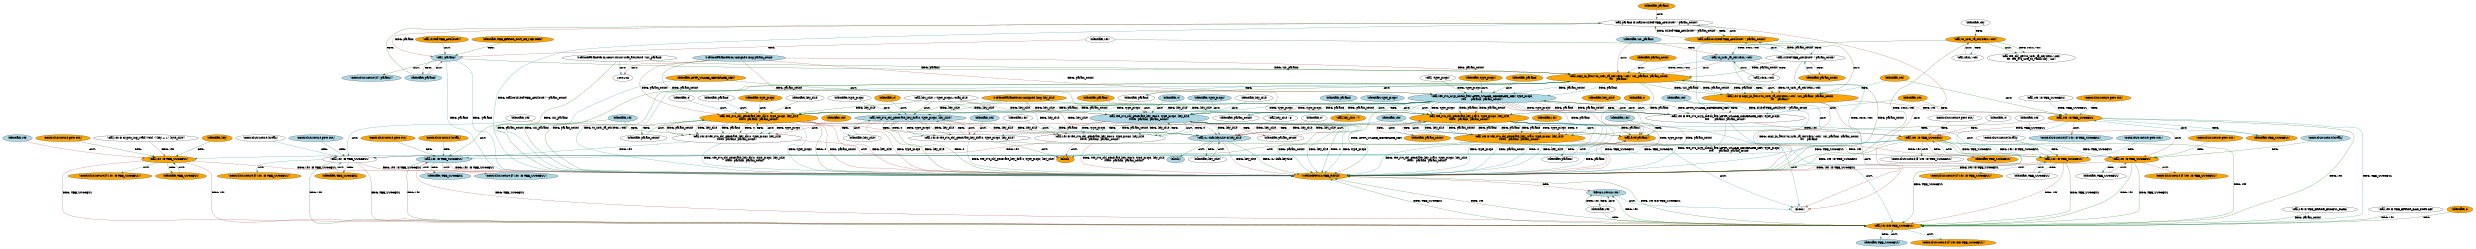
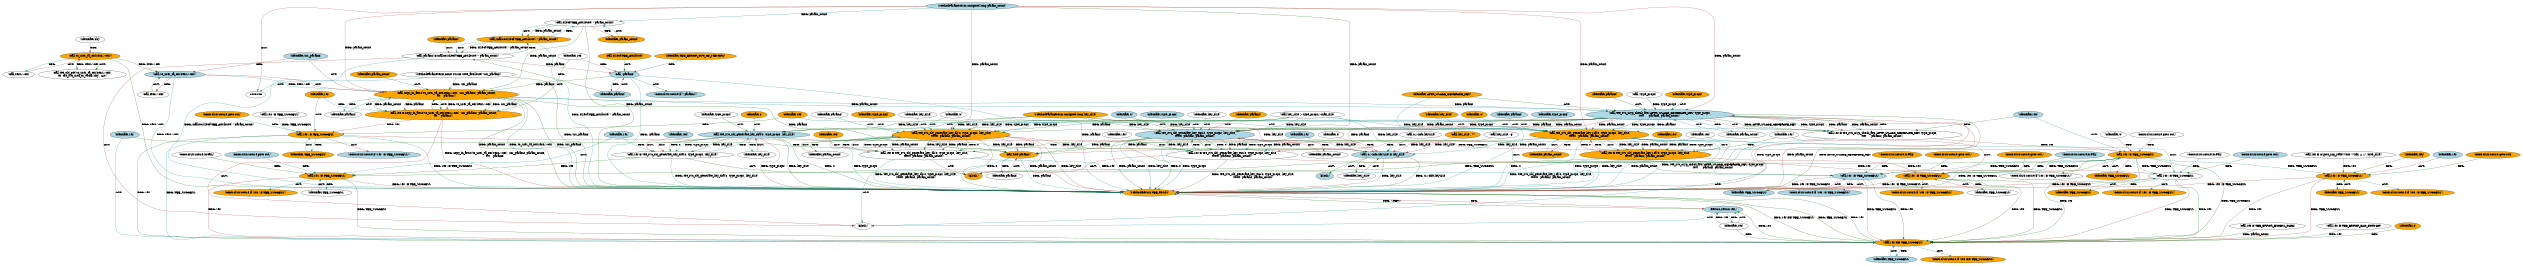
  digraph {
    node [fillcolor=orange style=filled]
    edge [color=darkgreen]
    n1 [label="(Call,copy_in_attrs(to_user_ta_ctx(sess->ctx), usr_params, param_count,\n\t\t\t    params))"]
    n2 [label="(Call,res = copy_in_attrs(to_user_ta_ctx(sess->ctx), usr_params, param_count,\n\t\t\t    params))"]
    n3 [fillcolor=lightblue label="(Call,tee_svc_cryp_check_attr(ATTR_USAGE_GENERATE_KEY, type_props,\n\t\t\t\t      params, param_count))"]
    n4 [label="(Call,free(params))"]
    n5 [label="(MethodReturn,TEE_Result)"]
    n6 [fillcolor=white label="(Identifier,params)"]
    n7 [fillcolor=white label="(Block,)"]
    n8 [label="(Call,res != TEE_SUCCESS)"]
    n9 [label="(Call,tee_svc_obj_generate_key_rsa(o, type_props, key_size,\n\t\t\t\t\t\t   params, param_count))"]
    n10 [label="(Call,tee_svc_obj_generate_key_dh(o, type_props, key_size,\n\t\t\t\t\t\t  params, param_count))"]
    n11 [fillcolor=lightblue label="(Call,tee_svc_obj_generate_key_ecc(o, type_props, key_size,\n\t\t\t\t\t\t  params, param_count))"]
    n12 [fillcolor=white label="(Call,res = tee_svc_cryp_check_attr(ATTR_USAGE_GENERATE_KEY, type_props,\n\t\t\t\t      params, param_count))"]
    n13 [fillcolor=lightblue label="(Call,tee_svc_obj_generate_key_dsa(o, type_props, key_size))"]
    n14 [fillcolor=white label="(Identifier,param_count)"]
    n15 [fillcolor=white label="(Identifier,params)"]
    n16 [fillcolor=lightblue label="(Return,return res;)"]
    n17 [fillcolor=lightblue label="(Call,to_user_ta_ctx(sess->ctx))"]
    n18 [fillcolor=white label="(Call,sess->ctx)"]
    n19 [label="(Call,to_user_ta_ctx(sess->ctx))"]
    n20 [fillcolor=white label="(Call,sess->ctx)"]
    n21 [fillcolor=white label="(Call,tee_obj_get(to_user_ta_ctx(sess->ctx),\n\t\t\t  tee_svc_uref_to_vaddr(obj), &o))"]
    n22 [fillcolor=white label="(MethodParameterIn,const struct utee_attribute *usr_params)"]
    1000106 [fillcolor=white]
    n24 [fillcolor=white label="(Call,sizeof(TEE_Attribute) * param_count)"]
    n25 [label="(Call,malloc(sizeof(TEE_Attribute) * param_count))"]
    n26 [label="(Identifier,param_count)"]
    n27 [fillcolor=white label="(Call,params = malloc(sizeof(TEE_Attribute) * param_count))"]
    n28 [fillcolor=lightblue label="(MethodParameterIn,unsigned long param_count)"]
    n29 [label="(Call,res = tee_svc_obj_generate_key_rsa(o, type_props, key_size,\n\t\t\t\t\t\t   params, param_count))"]
    n30 [fillcolor=lightblue label="(Call,o->info.keySize = key_size)"]
    n31 [label="(Identifier,param_count)"]
    n32 [fillcolor=white label="(Call,res = tee_svc_obj_generate_key_dh(o, type_props, key_size,\n\t\t\t\t\t\t  params, param_count))"]
    n33 [fillcolor=white label="(Identifier,param_count)"]
    n34 [fillcolor=white label="(Call,res = tee_svc_obj_generate_key_ecc(o, type_props, key_size,\n\t\t\t\t\t\t  params, param_count))"]
    n35 [fillcolor=white label="(Identifier,param_count)"]
    n36 [fillcolor=lightblue label="(Call,!params)"]
    n37 [fillcolor=lightblue label="(ControlStructure,if (!params))"]
    n38 [fillcolor=lightblue label="(Identifier,params)"]
    n39 [label="(Call,res != TEE_SUCCESS)"]
    n40 [label="(Call,res == TEE_SUCCESS)"]
    n41 [label="(Identifier,TEE_SUCCESS)"]
    n42 [fillcolor=lightblue label="(ControlStructure,if (res != TEE_SUCCESS))"]
    n43 [label="(Call,res != TEE_SUCCESS)"]
    n44 [label="(Call,res != TEE_SUCCESS)"]
    n45 [label="(Call,res != TEE_SUCCESS)"]
    n46 [fillcolor=lightblue label="(Call,res != TEE_SUCCESS)"]
    n47 [fillcolor=white label="(Call,res != TEE_SUCCESS)"]
    n48 [label="(Identifier,TEE_SUCCESS)"]
    n49 [fillcolor=white label="(ControlStructure,if (res != TEE_SUCCESS))"]
    n50 [fillcolor=lightblue label="(Identifier,TEE_SUCCESS)"]
    n51 [label="(ControlStructure,if (res == TEE_SUCCESS))"]
    n52 [label="(ControlStructure,if (res != TEE_SUCCESS))"]
    n53 [label="(Identifier,TEE_SUCCESS)"]
    n54 [label="(ControlStructure,if (res != TEE_SUCCESS))"]
    n55 [fillcolor=white label="(Identifier,TEE_SUCCESS)"]
    n56 [fillcolor=white label="(Identifier,TEE_SUCCESS)"]
    n57 [label="(ControlStructure,if (res != TEE_SUCCESS))"]
    n58 [fillcolor=lightblue label="(Identifier,TEE_SUCCESS)"]
    n59 [fillcolor=lightblue label="(ControlStructure,if (res != TEE_SUCCESS))"]
    n60 [label="(Identifier,TEE_SUCCESS)"]
    n61 [label="(ControlStructure,if (res != TEE_SUCCESS))"]
    n62 [fillcolor=white label="(Identifier,res)"]
    n63 [fillcolor=white label="(Call,res = tee_svc_obj_generate_key_dsa(o, type_props, key_size))"]
    n64 [fillcolor=white label="(Identifier,key_size)"]
    n65 [label="(Block,)"]
    n66 [fillcolor=lightblue label="(Block,)"]
    n67 [fillcolor=white label="(Identifier,key_size)"]
    n68 [fillcolor=white label="(Call,key_size > type_props->max_size)"]
    n69 [fillcolor=white label="(Identifier,res)"]
    n70 [label="(Identifier,type_props)"]
    n71 [fillcolor=white label="(Identifier,o)"]
    n72 [fillcolor=lightblue label="(Identifier,res)"]
    n73 [fillcolor=white label="(Call,res != TEE_SUCCESS)"]
    n74 [label="(Identifier,params)"]
    n75 [fillcolor=white label="(Identifier,o)"]
+   n76 [fillcolor=white label="(Call,o->info.keySize)"]
    n77 [label="(ControlStructure,goto out;)"]
    n78 [fillcolor=white label="(Identifier,params)"]
    n79 [fillcolor=white label="(ControlStructure,break;)"]
    n80 [fillcolor=lightblue label="(ControlStructure,goto out;)"]
    n81 [label="(Identifier,params)"]
    n82 [fillcolor=lightblue label="(Identifier,res)"]
    n83 [fillcolor=white label="(Identifier,res)"]
    n84 [label="(Call,sizeof(TEE_Attribute))"]
    n85 [fillcolor=white label="(Call,res = TEE_ERROR_EXCESS_DATA)"]
    n86 [fillcolor=lightblue label="(Identifier,res)"]
    n87 [fillcolor=white label="(Identifier,obj)"]
    n88 [label="(Identifier,type_props)"]
    n89 [label="(Identifier,params)"]
    n90 [label="(ControlStructure,goto out;)"]
    n91 [fillcolor=lightblue label="(Identifier,type_props)"]
    n92 [fillcolor=lightblue label="(Identifier,o)"]
    n93 [label="(Call,key_size / 7)"]
    n94 [label="(ControlStructure,goto out;)"]
    n95 [fillcolor=white label="(Call,key_size / 8)"]
    n96 [fillcolor=white label="(Identifier,res)"]
    n97 [fillcolor=lightblue label="(Identifier,type_props)"]
    n98 [fillcolor=white label="(Identifier,res)"]
    n99 [fillcolor=lightblue label="(Identifier,usr_params)"]
    n100 [label="(ControlStructure,break;)"]
    n101 [fillcolor=white label="(Call,res = TEE_ERROR_BAD_FORMAT)"]
    n102 [fillcolor=lightblue label="(ControlStructure,break;)"]
    n103 [label="(Identifier,TEE_ERROR_OUT_OF_MEMORY)"]
    n104 [fillcolor=lightblue label="(Identifier,res)"]
    n105 [fillcolor=white label="(Identifier,key_size)"]
    n106 [fillcolor=white label="(Identifier,o)"]
    n107 [label="(ControlStructure,goto out;)"]
    n108 [label="(Identifier,res)"]
    n109 [fillcolor=white label="(Identifier,key_size)"]
    n110 [label="(Identifier,key_size)"]
    n111 [label="(Identifier,o)"]
    n112 [label="(Identifier,param_count)"]
    n113 [fillcolor=white label="(Identifier,type_props)"]
    n114 [label="(Identifier,res)"]
    n115 [label="(Identifier,o)"]
    n116 [fillcolor=lightblue label="(Identifier,params)"]
    n117 [fillcolor=white label="(ControlStructure,goto out;)"]
    n118 [label="(Identifier,res)"]
    n119 [label="(Identifier,ATTR_USAGE_GENERATE_KEY)"]
    n120 [label="(Identifier,o)"]
    n121 [fillcolor=white label="(Call,!type_props)"]
    n122 [fillcolor=lightblue label="(Identifier,res)"]
    n123 [fillcolor=lightblue label="(ControlStructure,goto out;)"]
    n124 [label="(Identifier,res)"]
    n125 [fillcolor=white label="(Call,res = crypto_rng_read((void *)(key + 1), byte_size))"]
    n126 [label="(MethodParameterIn,unsigned long key_size)"]
    n127 [fillcolor=white label="(ControlStructure,break;)"]
    n128 [label="(Identifier,key)"]
    n129 [fillcolor=lightblue label="(Identifier,res)"]
    n1 -> n2 [label="AST: "]
    n1 -> n2 [color=brown label="DDG: to_user_ta_ctx(sess->ctx)"]
    n1 -> n2 [label="DDG: usr_params"]
    n1 -> n2 [label="DDG: param_count"]
    n1 -> n2 [label="DDG: params"]
    n1 -> n3 [color=teal label="DDG: params"]
    n1 -> n3 [color=teal label="DDG: param_count"]
    n1 -> n4 [label="DDG: params"]
    n1 -> n5 [label="DDG: param_count"]
    n1 -> n5 [color=teal label="DDG: to_user_ta_ctx(sess->ctx)"]
    n1 -> n5 [label="DDG: usr_params"]
    n1 -> n6 [color=teal label="CFG: "]
    n2 -> n1 [label="CFG: "]
    n2 -> n5 [color=brown label="DDG: copy_in_attrs(to_user_ta_ctx(sess->ctx), usr_params, param_count,\n\t\t\t    params)"]
    n2 -> n7 [color=brown label="AST: "]
    n2 -> n8 [color=brown label="DDG: res"]
    n3 -> n4 [color=brown label="DDG: params"]
    n3 -> n5 [color=brown label="DDG: type_props"]
    n3 -> n5 [color=brown label="DDG: param_count"]
    n3 -> n5 [label="DDG: ATTR_USAGE_GENERATE_KEY"]
    n3 -> n9 [label="DDG: type_props"]
    n3 -> n9 [color=teal label="DDG: params"]
    n3 -> n9 [color=brown label="DDG: param_count"]
    n3 -> n10 [color=teal label="DDG: type_props"]
    n3 -> n10 [label="DDG: params"]
    n3 -> n10 [label="DDG: param_count"]
    n3 -> n11 [color=brown label="DDG: type_props"]
    n3 -> n11 [label="DDG: params"]
    n3 -> n11 [color=teal label="DDG: param_count"]
    n3 -> n12 [color=brown label="AST: "]
    n3 -> n12 [label="DDG: ATTR_USAGE_GENERATE_KEY"]
    n3 -> n12 [color=teal label="DDG: type_props"]
    n3 -> n12 [color=brown label="DDG: params"]
    n3 -> n12 [color=teal label="DDG: param_count"]
    n3 -> n13 [color=teal label="DDG: type_props"]
    n3 -> n14 [color=teal label="CFG: "]
    n4 -> n5 [color=teal label="DDG: params"]
    n4 -> n7 [color=teal label="AST: "]
    n4 -> n15 [label="CFG: "]
    n5 -> n16 [color=brown label="CFG: "]
    n6 -> n1 [label="AST: "]
    n8 -> n5 [color=teal label="DDG: res != TEE_SUCCESS"]
    n8 -> n39 [color=brown label="DDG: TEE_SUCCESS"]
    n8 -> n40 [label="DDG: res"]
    n8 -> n40 [color=teal label="DDG: TEE_SUCCESS"]
    n8 -> n41 [color=teal label="CFG: "]
    n8 -> n42 [color=brown label="AST: "]
    n9 -> n4 [label="DDG: params"]
    n9 -> n5 [color=teal label="DDG: param_count"]
    n9 -> n5 [color=teal label="DDG: o"]
    n9 -> n5 [color=teal label="DDG: type_props"]
    n9 -> n5 [color=teal label="DDG: key_size"]
    n9 -> n29 [color=teal label="AST: "]
    n9 -> n29 [color=teal label="DDG: key_size"]
    n9 -> n29 [color=teal label="DDG: param_count"]
    n9 -> n29 [label="DDG: params"]
    n9 -> n29 [color=teal label="DDG: type_props"]
    n9 -> n29 [color=brown label="DDG: o"]
    n9 -> n30 [color=teal label="DDG: key_size"]
    n9 -> n31 [color=brown label="CFG: "]
    n10 -> n4 [color=brown label="DDG: params"]
    n10 -> n5 [color=brown label="DDG: key_size"]
    n10 -> n5 [color=teal label="DDG: type_props"]
    n10 -> n5 [label="DDG: o"]
    n10 -> n5 [color=brown label="DDG: param_count"]
    n10 -> n30 [color=brown label="DDG: key_size"]
    n10 -> n32 [color=teal label="AST: "]
    n10 -> n32 [color=teal label="DDG: type_props"]
    n10 -> n32 [label="DDG: param_count"]
    n10 -> n32 [label="DDG: key_size"]
    n10 -> n32 [label="DDG: params"]
    n10 -> n32 [label="DDG: o"]
    n10 -> n33 [label="CFG: "]
    n11 -> n4 [label="DDG: params"]
    n11 -> n5 [label="DDG: o"]
    n11 -> n5 [color=teal label="DDG: type_props"]
    n11 -> n5 [label="DDG: param_count"]
    n11 -> n5 [color=teal label="DDG: key_size"]
    n11 -> n30 [color=teal label="DDG: key_size"]
    n11 -> n34 [label="AST: "]
    n11 -> n34 [color=teal label="DDG: o"]
    n11 -> n34 [color=brown label="DDG: params"]
    n11 -> n34 [color=teal label="DDG: type_props"]
    n11 -> n34 [color=teal label="DDG: param_count"]
    n11 -> n34 [color=teal label="DDG: key_size"]
    n11 -> n35 [color=brown label="CFG: "]
    n12 -> n3 [label="CFG: "]
    n12 -> n5 [color=teal label="DDG: tee_svc_cryp_check_attr(ATTR_USAGE_GENERATE_KEY, type_props,\n\t\t\t\t      params, param_count)"]
    n12 -> n7 [color=teal label="AST: "]
    n12 -> n39 [color=brown label="DDG: res"]
    n13 -> n5 [color=brown label="DDG: type_props"]
    n13 -> n5 [label="DDG: key_size"]
    n13 -> n5 [label="DDG: o"]
    n13 -> n30 [label="DDG: key_size"]
    n13 -> n63 [color=brown label="AST: "]
    n13 -> n63 [label="DDG: o"]
    n13 -> n63 [color=teal label="DDG: type_props"]
    n13 -> n63 [label="DDG: key_size"]
    n13 -> n64 [color=teal label="CFG: "]
    n14 -> n3 [color=teal label="AST: "]
    n15 -> n4 [color=brown label="AST: "]
+   n16 -> n5 [label="DDG: <RET>"]
    n16 -> n7 [color=teal label="AST: "]
    n16 -> n62 [color=teal label="CFG: "]
    n17 -> n1 [color=brown label="AST: "]
    n17 -> n1 [color=teal label="DDG: sess->ctx"]
    n17 -> n5 [color=teal label="DDG: sess->ctx"]
    n17 -> n18 [color=brown label="CFG: "]
    n18 -> n17 [label="AST: "]
    n19 -> n5 [label="DDG: sess->ctx"]
    n19 -> n17 [label="DDG: sess->ctx"]
    n19 -> n20 [color=teal label="CFG: "]
    n19 -> n21 [label="AST: "]
    n19 -> n21 [label="DDG: sess->ctx"]
    n20 -> n19 [color=brown label="AST: "]
    n22 -> n1 [label="DDG: usr_params"]
    n22 -> n5 [label="DDG: usr_params"]
    n22 -> 1000106 [color=teal label="AST: "]
    n24 -> n1 [label="DDG: param_count"]
    n24 -> n5 [label="DDG: param_count"]
    n24 -> n25 [color=teal label="AST: "]
    n24 -> n25 [label="DDG: param_count"]
    n24 -> n26 [color=brown label="CFG: "]
    n25 -> n5 [color=teal label="DDG: sizeof(TEE_Attribute) * param_count"]
    n25 -> n24 [color=teal label="CFG: "]
    n25 -> n27 [color=teal label="AST: "]
    n25 -> n27 [label="DDG: sizeof(TEE_Attribute) * param_count"]
    n26 -> n24 [color=teal label="AST: "]
    n27 -> n5 [color=teal label="DDG: malloc(sizeof(TEE_Attribute) * param_count)"]
    n27 -> n7 [color=brown label="AST: "]
    n27 -> n25 [label="CFG: "]
    n27 -> n36 [color=brown label="DDG: params"]
    n28 -> n1 [color=brown label="DDG: param_count"]
    n28 -> n3 [color=brown label="DDG: param_count"]
    n28 -> n9 [color=brown label="DDG: param_count"]
    n28 -> n10 [color=brown label="DDG: param_count"]
    n28 -> n11 [label="DDG: param_count"]
    n28 -> 1000106 [color=brown label="AST: "]
+   n28 -> n24 [color=teal label="DDG: param_count"]
    n29 -> n5 [color=teal label="DDG: tee_svc_obj_generate_key_rsa(o, type_props, key_size,\n\t\t\t\t\t\t   params, param_count)"]
    n29 -> n9 [color=brown label="CFG: "]
    n29 -> n44 [color=brown label="DDG: res"]
    n29 -> n65 [label="AST: "]
    n30 -> n5 [color=brown label="DDG: key_size"]
    n30 -> n5 [label="DDG: o->info.keySize"]
    n30 -> n66 [label="AST: "]
    n30 -> n67 [label="CFG: "]
    n31 -> n9 [color=teal label="AST: "]
    n32 -> n5 [color=teal label="DDG: tee_svc_obj_generate_key_dh(o, type_props, key_size,\n\t\t\t\t\t\t  params, param_count)"]
    n32 -> n10 [label="CFG: "]
    n32 -> n46 [color=teal label="DDG: res"]
    n32 -> n65 [color=brown label="AST: "]
    n33 -> n10 [label="AST: "]
    n34 -> n5 [color=brown label="DDG: tee_svc_obj_generate_key_ecc(o, type_props, key_size,\n\t\t\t\t\t\t  params, param_count)"]
    n34 -> n11 [label="CFG: "]
    n34 -> n47 [color=brown label="DDG: res"]
    n34 -> n65 [color=brown label="AST: "]
    n35 -> n11 [color=brown label="AST: "]
    n36 -> n1 [label="DDG: params"]
    n36 -> n5 [color=teal label="DDG: !params"]
    n36 -> n5 [color=teal label="DDG: params"]
    n36 -> n37 [label="AST: "]
    n36 -> n38 [label="CFG: "]
    n38 -> n27 [label="CFG: "]
    n38 -> n36 [color=brown label="AST: "]
    n39 -> n5 [label="DDG: res != TEE_SUCCESS"]
    n39 -> n40 [label="DDG: res"]
    n39 -> n40 [label="DDG: TEE_SUCCESS"]
    n39 -> n43 [color=teal label="DDG: TEE_SUCCESS"]
    n39 -> n44 [color=teal label="DDG: TEE_SUCCESS"]
    n39 -> n45 [label="DDG: TEE_SUCCESS"]
    n39 -> n46 [color=teal label="DDG: TEE_SUCCESS"]
    n39 -> n47 [color=teal label="DDG: TEE_SUCCESS"]
    n39 -> n48 [color=brown label="CFG: "]
    n39 -> n49 [label="AST: "]
    n40 -> n5 [label="DDG: res == TEE_SUCCESS"]
    n40 -> n5 [label="DDG: TEE_SUCCESS"]
    n40 -> n5 [label="DDG: res"]
    n40 -> n16 [label="DDG: res"]
    n40 -> n50 [color=teal label="CFG: "]
    n40 -> n51 [color=teal label="AST: "]
    n41 -> n8 [color=teal label="AST: "]
    n43 -> n5 [color=brown label="DDG: res != TEE_SUCCESS"]
    n43 -> n40 [color=brown label="DDG: res"]
    n43 -> n40 [color=brown label="DDG: TEE_SUCCESS"]
    n43 -> n52 [color=teal label="AST: "]
    n43 -> n53 [label="CFG: "]
    n44 -> n5 [color=brown label="DDG: res != TEE_SUCCESS"]
    n44 -> n40 [label="DDG: res"]
    n44 -> n40 [label="DDG: TEE_SUCCESS"]
    n44 -> n54 [color=brown label="AST: "]
    n44 -> n55 [label="CFG: "]
    n45 -> n5 [color=brown label="DDG: res != TEE_SUCCESS"]
    n45 -> n40 [color=brown label="DDG: res"]
    n45 -> n40 [label="DDG: TEE_SUCCESS"]
    n45 -> n56 [color=teal label="CFG: "]
    n45 -> n57 [color=teal label="AST: "]
    n46 -> n5 [color=brown label="DDG: res != TEE_SUCCESS"]
    n46 -> n40 [label="DDG: res"]
    n46 -> n40 [color=brown label="DDG: TEE_SUCCESS"]
    n46 -> n58 [label="CFG: "]
    n46 -> n59 [color=brown label="AST: "]
    n47 -> n5 [color=brown label="DDG: res != TEE_SUCCESS"]
    n47 -> n40 [label="DDG: res"]
    n47 -> n40 [color=brown label="DDG: TEE_SUCCESS"]
    n47 -> n60 [label="CFG: "]
    n47 -> n61 [color=teal label="AST: "]
    n48 -> n39 [color=teal label="AST: "]
    n50 -> n40 [color=teal label="AST: "]
    n53 -> n43 [label="AST: "]
    n55 -> n44 [color=brown label="AST: "]
    n56 -> n45 [color=teal label="AST: "]
    n58 -> n46 [color=brown label="AST: "]
    n60 -> n47 [color=teal label="AST: "]
    n62 -> n16 [color=teal label="AST: "]
    n62 -> n16 [label="DDG: res"]
    n62 -> n40 [label="CFG: "]
    n63 -> n5 [color=teal label="DDG: tee_svc_obj_generate_key_dsa(o, type_props, key_size)"]
    n63 -> n13 [color=teal label="CFG: "]
    n63 -> n45 [label="DDG: res"]
    n63 -> n65 [label="AST: "]
    n64 -> n13 [label="AST: "]
    n67 -> n30 [label="AST: "]
    n68 -> n9 [color=teal label="DDG: key_size"]
    n68 -> n10 [label="DDG: key_size"]
    n68 -> n11 [color=brown label="DDG: key_size"]
    n68 -> n13 [label="AST: "]
    n68 -> n30 [color=teal label="DDG: key_size"]
    n69 -> n34 [label="AST: "]
    n70 -> n3 [label="AST: "]
    n71 -> n30 [color=brown label="CFG: "]
    n72 -> n43 [color=brown label="AST: "]
    n73 -> n8 [color=teal label="DDG: TEE_SUCCESS"]
    n74 -> n11 [color=brown label="AST: "]
    n75 -> n39 [color=brown label="CFG: "]
+   n76 -> n30 [color=teal label="AST: "]
    n77 -> n8 [color=teal label="CFG: "]
    n78 -> n10 [color=teal label="AST: "]
    n79 -> n45 [label="CFG: "]
    n80 -> n47 [label="CFG: "]
    n81 -> n27 [color=brown label="AST: "]
    n82 -> n45 [color=teal label="AST: "]
    n82 -> n63 [color=teal label="CFG: "]
    n83 -> n34 [color=brown label="CFG: "]
    n83 -> n47 [color=teal label="AST: "]
    n84 -> n36 [label="AST: "]
    n85 -> n40 [label="DDG: param_count"]
    n86 -> n4 [label="CFG: "]
    n86 -> n40 [color=teal label="AST: "]
    n87 -> n19 [color=brown label="CFG: "]
    n88 -> n10 [color=teal label="AST: "]
    n89 -> n3 [label="AST: "]
    n90 -> n46 [label="CFG: "]
    n91 -> n9 [color=teal label="AST: "]
    n92 -> n11 [label="AST: "]
    n93 -> n30 [color=brown label="DDG: key_size"]
    n94 -> n43 [label="CFG: "]
    n95 -> n30 [color=brown label="DDG: key_size"]
    n96 -> n2 [label="AST: "]
    n96 -> n36 [color=brown label="CFG: "]
    n97 -> n11 [color=teal label="AST: "]
    n98 -> n29 [label="CFG: "]
    n98 -> n44 [color=brown label="AST: "]
    n99 -> n1 [color=brown label="AST: "]
    n99 -> n17 [color=brown label="CFG: "]
    n100 -> n46 [color=teal label="CFG: "]
    n101 -> n40 [label="DDG: res"]
    n102 -> n44 [label="CFG: "]
    n103 -> n36 [label="CFG: "]
    n104 -> n63 [color=brown label="AST: "]
    n105 -> n10 [label="AST: "]
    n106 -> n10 [color=teal label="AST: "]
    n107 -> n44 [label="CFG: "]
    n108 -> n32 [color=brown label="AST: "]
    n109 -> n11 [color=teal label="AST: "]
    n110 -> n9 [color=teal label="AST: "]
    n111 -> n9 [color=teal label="AST: "]
    n112 -> n1 [label="AST: "]
    n113 -> n13 [label="AST: "]
    n114 -> n2 [color=teal label="CFG: "]
    n114 -> n8 [label="AST: "]
    n115 -> n40 [label="CFG: "]
    n116 -> n9 [color=teal label="AST: "]
    n117 -> n39 [color=brown label="CFG: "]
    n118 -> n8 [label="CFG: "]
    n118 -> n12 [color=teal label="AST: "]
    n119 -> n3 [label="AST: "]
    n119 -> n5 [color=teal label="DDG: param_count"]
    n120 -> n13 [color=teal label="AST: "]
    n121 -> n3 [label="DDG: type_props"]
    n122 -> n32 [label="CFG: "]
    n122 -> n46 [label="AST: "]
    n123 -> n45 [color=teal label="CFG: "]
    n124 -> n29 [color=teal label="AST: "]
    n125 -> n43 [color=brown label="DDG: res"]
    n126 -> n9 [label="DDG: key_size"]
    n126 -> n10 [label="DDG: key_size"]
    n126 -> n11 [label="DDG: key_size"]
    n126 -> n13 [label="DDG: key_size"]
    n126 -> n30 [color=brown label="DDG: key_size"]
    n127 -> n47 [color=teal label="CFG: "]
    n128 -> n43 [label="CFG: "]
    n129 -> n12 [label="CFG: "]
    n129 -> n39 [color=teal label="AST: "]
  }
